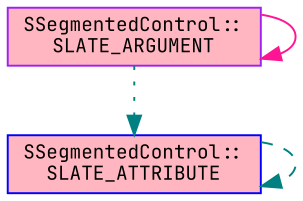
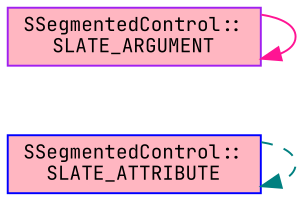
  digraph {
    rankdir=TB
    fontname="JetBrains Mono"
    node [fillcolor=lightpink fontname="JetBrains Mono" fontsize=10 shape=box style=filled]
    edge [color=teal fontname="JetBrains Mono" fontsize=10 labelfontname=Helvetica labelfontsize=10]
    n1 [color=purple fontcolor=black height=0.2 label="SSegmentedControl::\lSLATE_ARGUMENT" width=0.4]
    n2 [color=blue height=0.2 label="SSegmentedControl::\lSLATE_ATTRIBUTE" width=0.4]
    n1 -> n1 [color=deeppink style=solid]
-   n1 -> n2 [style=dotted]
    n2 -> n2 [style=dashed]
  }
